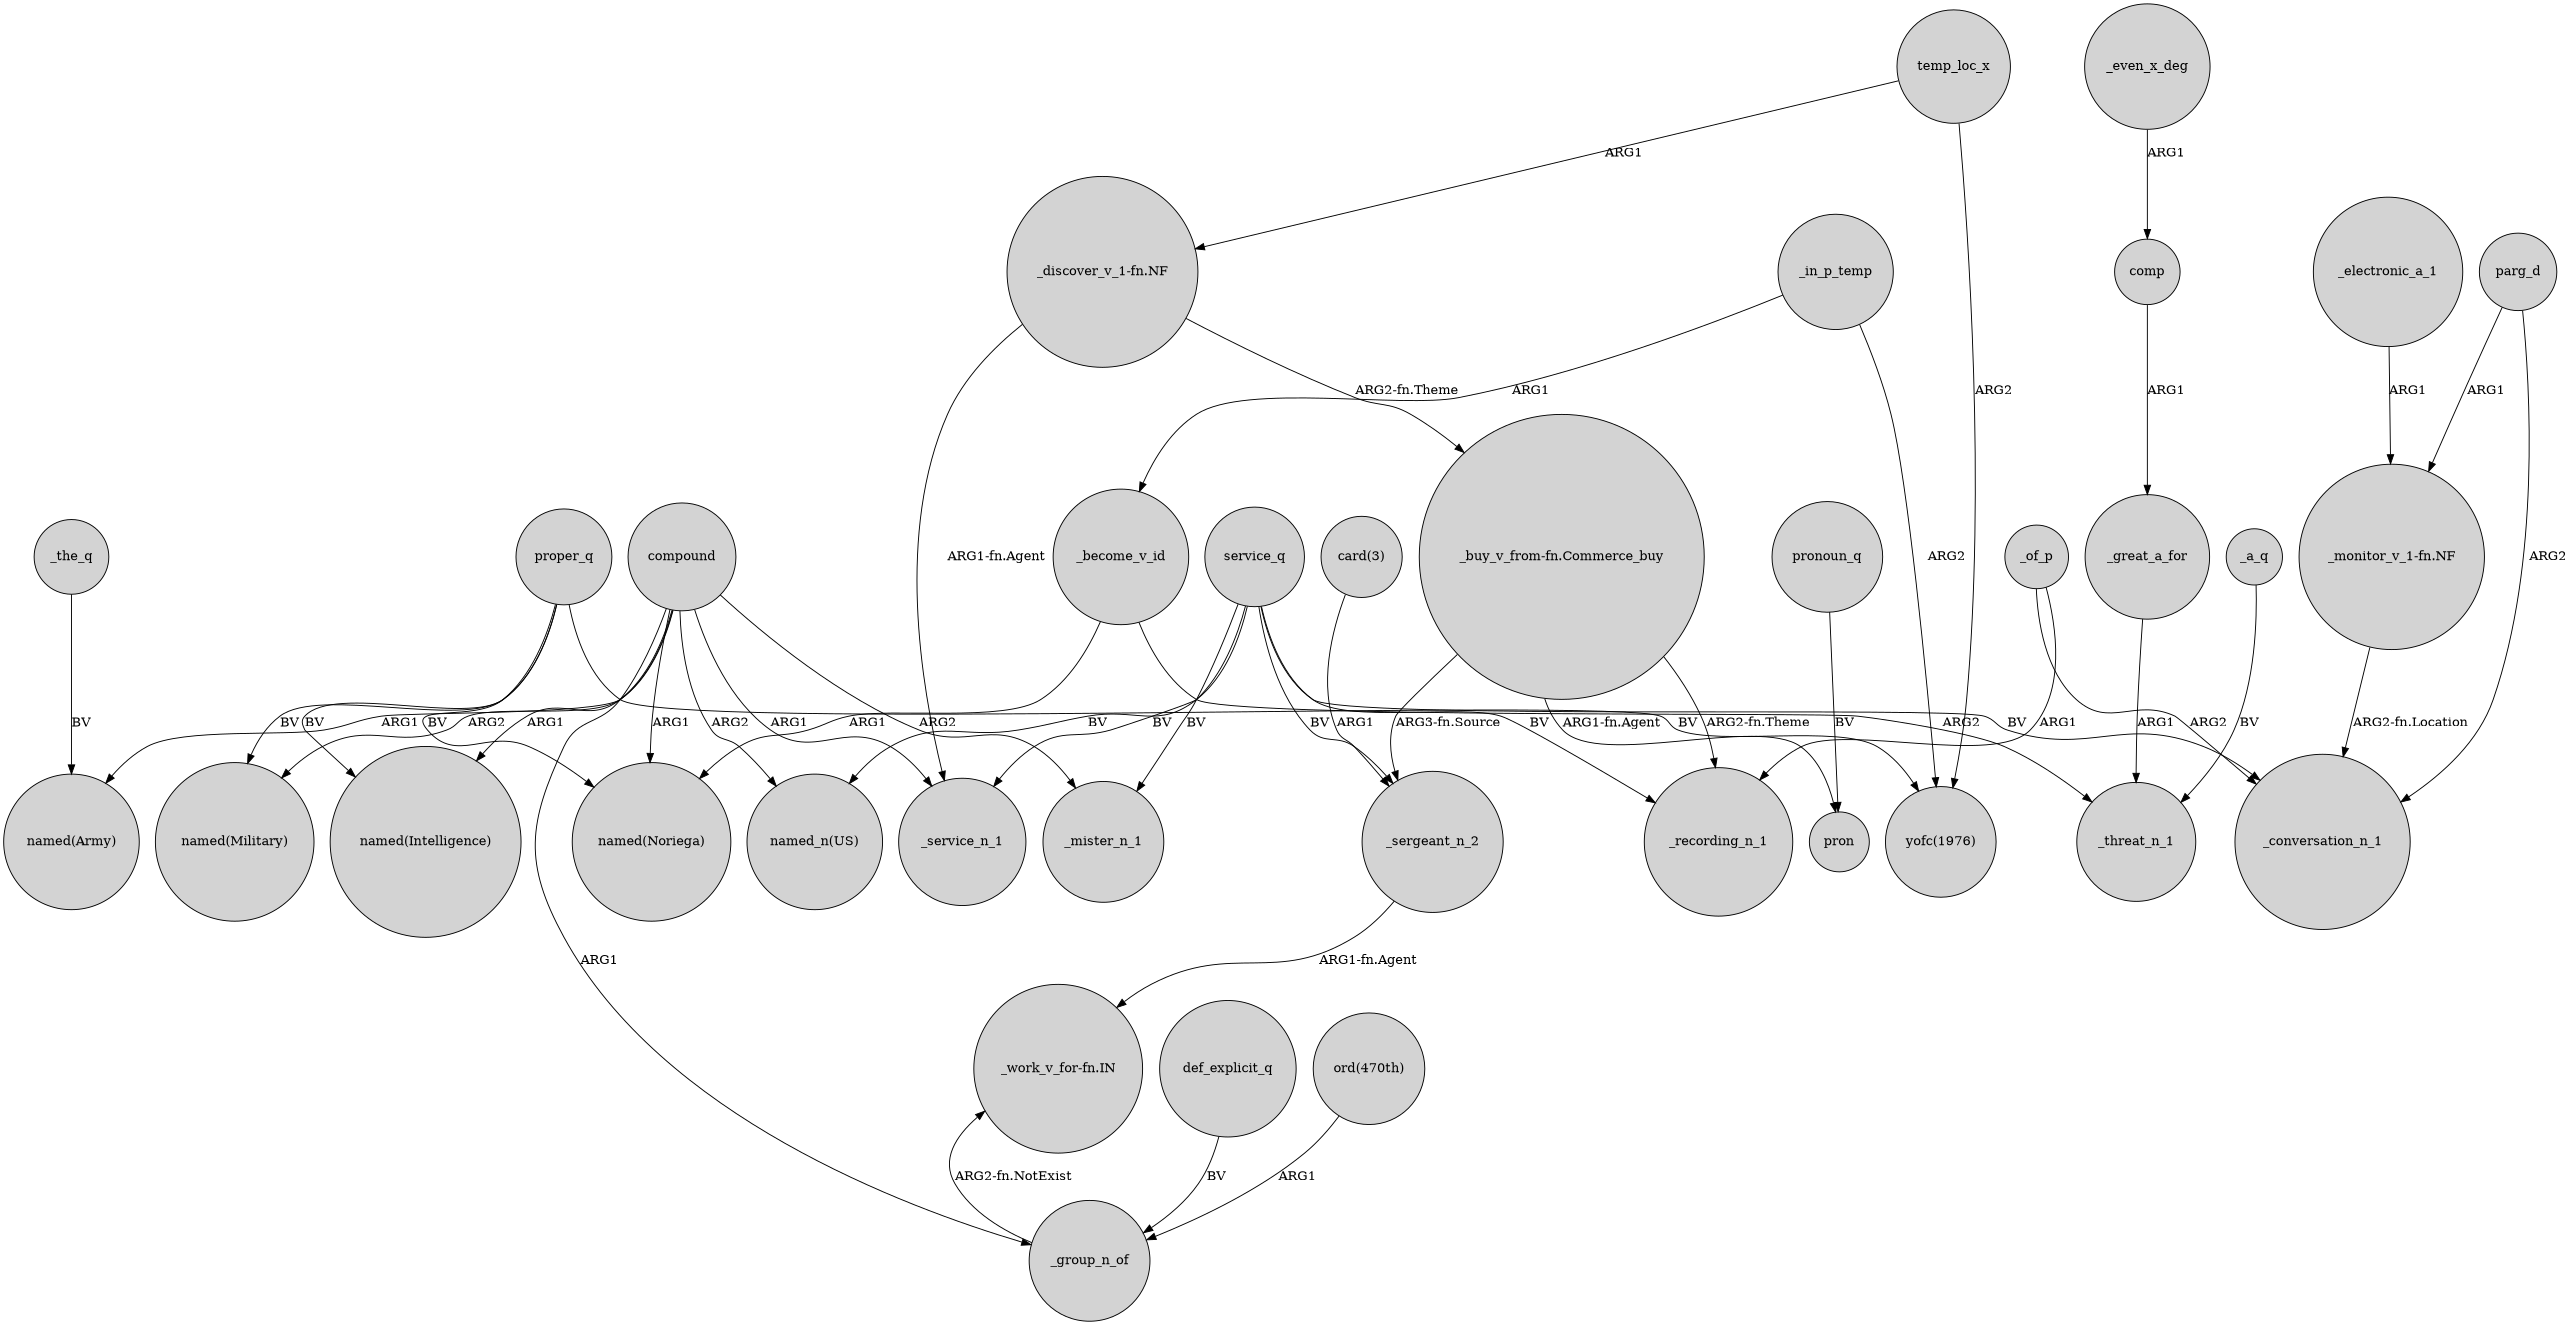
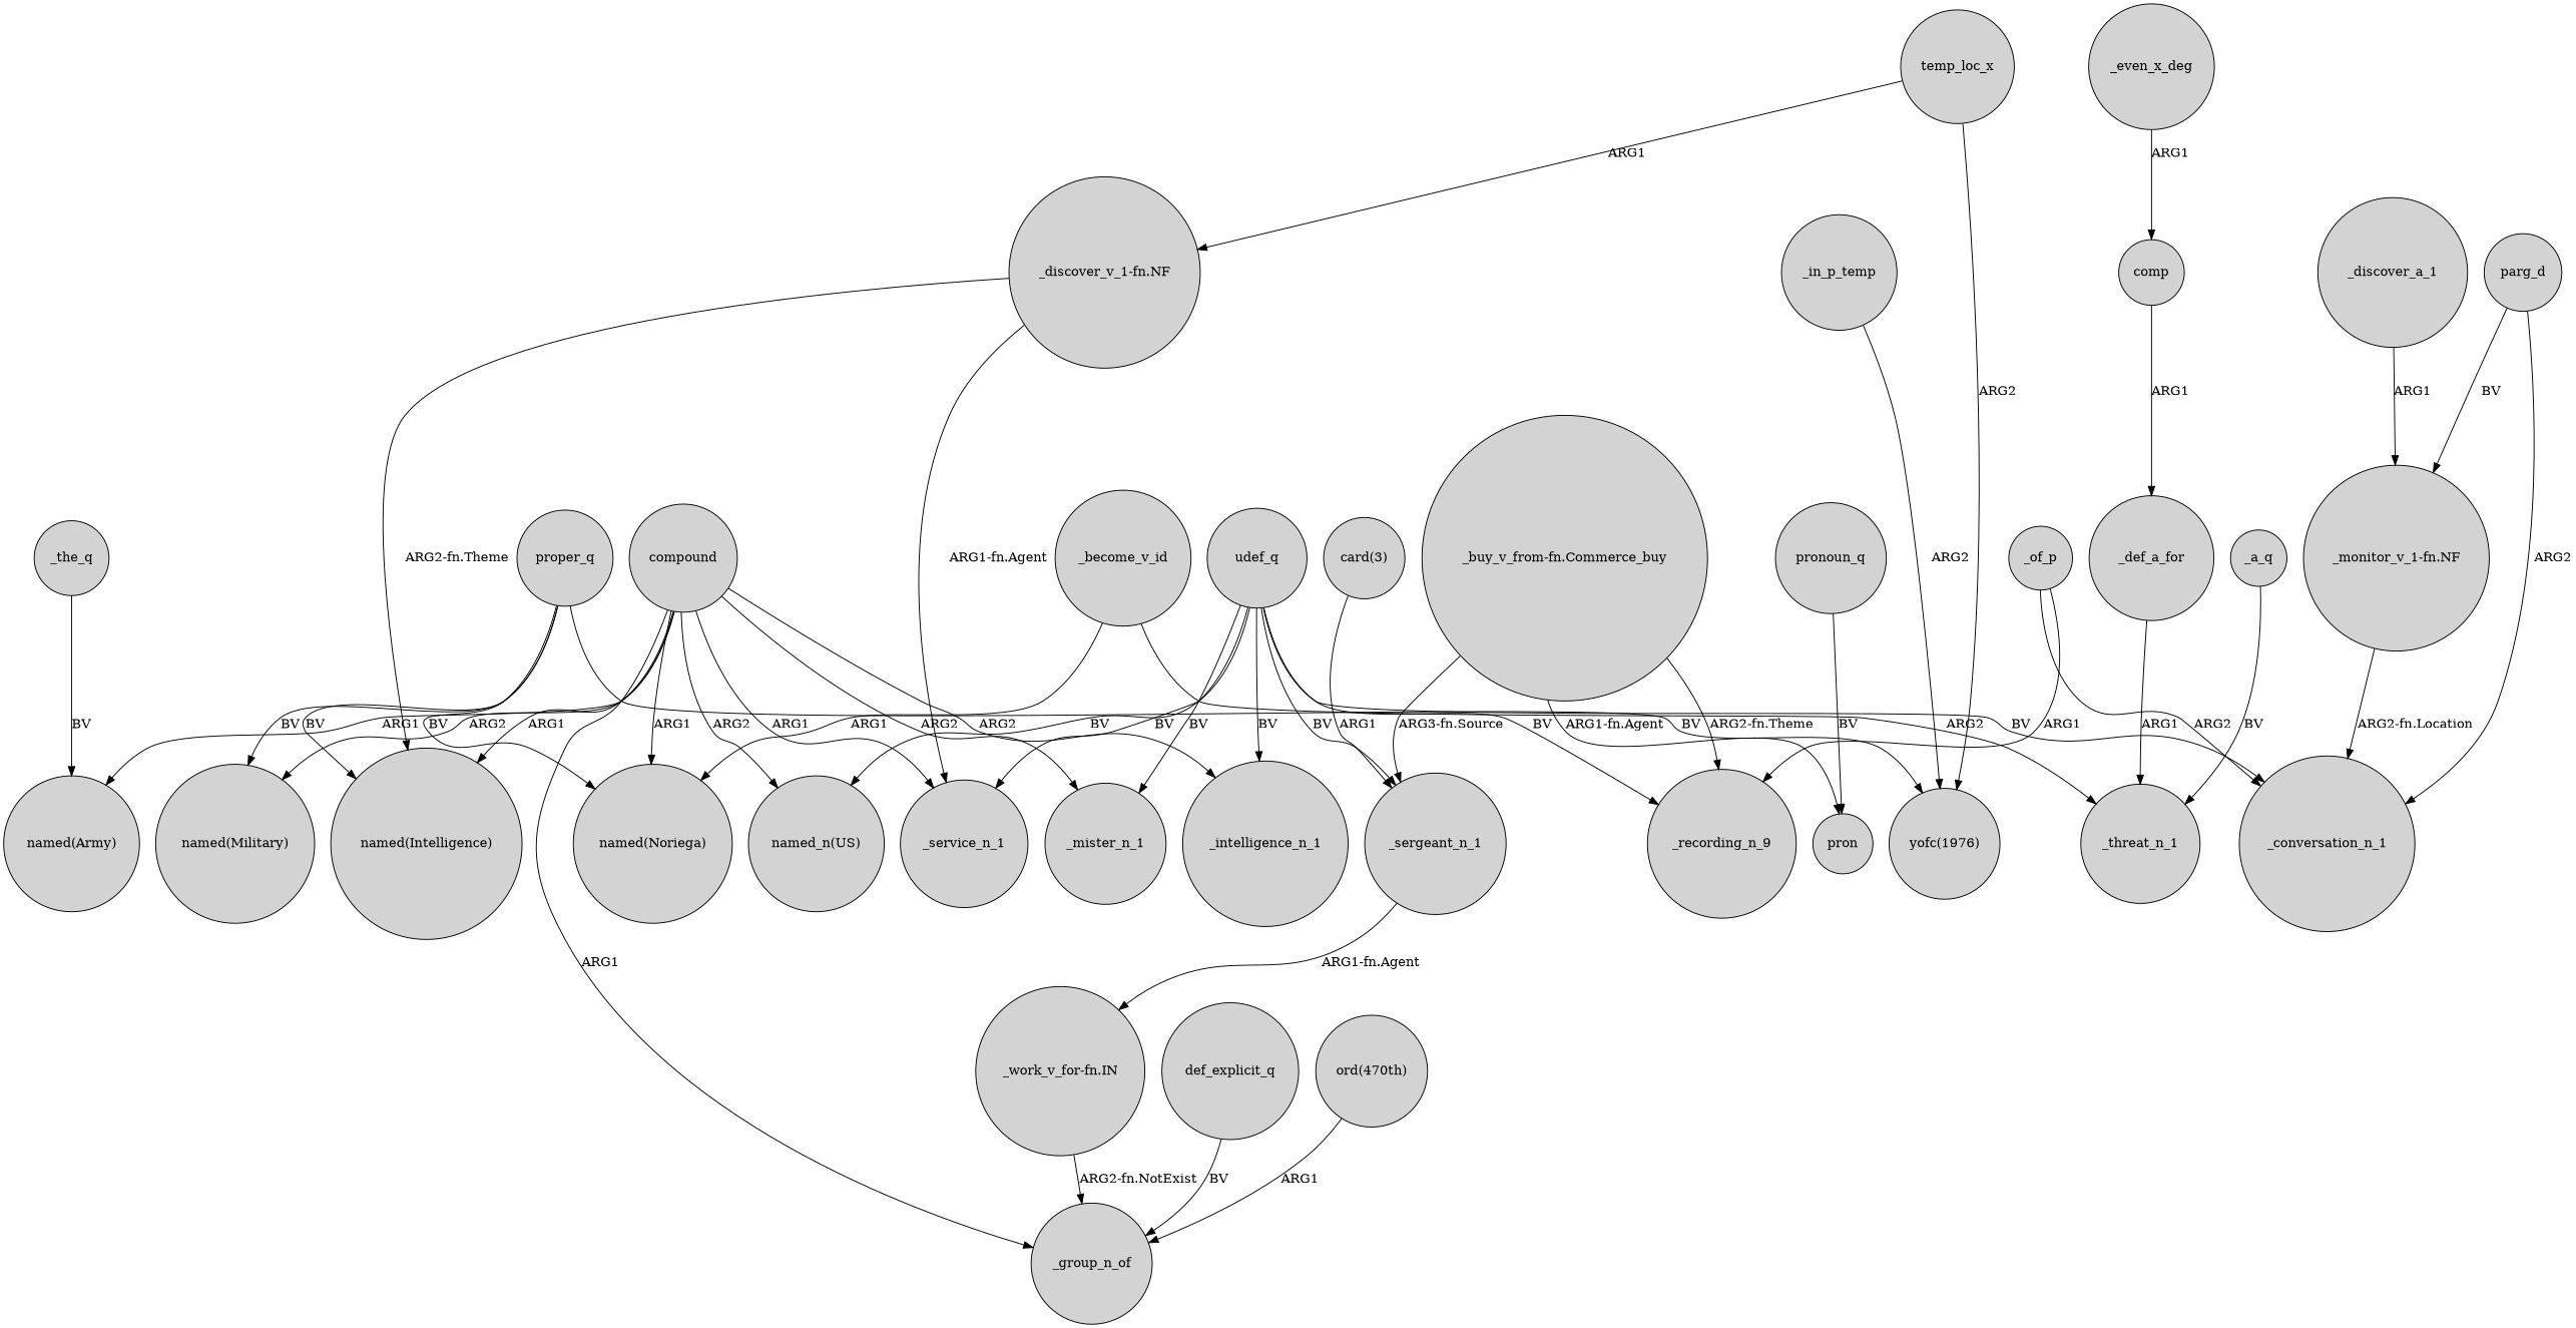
  digraph {
    node [shape=circle style=filled]
-   udef_q [label=service_q]
-   _recording_n_1
+   udef_q
+   _recording_n_1 [label=_recording_n_9]
+   _intelligence_n_1
    "named_n(US)"
-   _sergeant_n_1 [label=_sergeant_n_2]
+   _sergeant_n_1
    _conversation_n_1
    _mister_n_1
    _service_n_1
    "_work_v_for-fn.IN"
    compound
    "named(Military)"
    _group_n_of
    "named(Noriega)"
    "named(Army)"
    "named(Intelligence)"
-   _electronic_a_1
+   _electronic_a_1 [label=_discover_a_1]
    "_monitor_v_1-fn.NF"
    "_buy_v_from-fn.Commerce_buy"
    pron
    _of_p
    _become_v_id
    _threat_n_1
    _a_q
    _the_q
    def_explicit_q
    proper_q
    "yofc(1976)"
    _in_p_temp
    "ord(470th)"
    comp
-   _great_a_for
+   _great_a_for [label=_def_a_for]
    _even_x_deg
    parg_d
    "_discover_v_1-fn.NF"
    pronoun_q
    temp_loc_x
    "card(3)"
    udef_q -> _recording_n_1 [label=BV]
+   udef_q -> _intelligence_n_1 [label=BV]
    udef_q -> "named_n(US)" [label=BV]
    udef_q -> _sergeant_n_1 [label=BV]
    udef_q -> _conversation_n_1 [label=BV]
    udef_q -> _mister_n_1 [label=BV]
    udef_q -> _service_n_1 [label=BV]
    _sergeant_n_1 -> "_work_v_for-fn.IN" [label="ARG1-fn.Agent"]
-   _group_n_of -> "_work_v_for-fn.IN" [label="ARG2-fn.NotExist"]
+   "_work_v_for-fn.IN" -> _group_n_of [label="ARG2-fn.NotExist"]
+   compound -> _intelligence_n_1 [label=ARG2]
    compound -> "named_n(US)" [label=ARG2]
    compound -> _mister_n_1 [label=ARG2]
    compound -> _service_n_1 [label=ARG1]
    compound -> "named(Military)" [label=ARG2]
    compound -> _group_n_of [label=ARG1]
    compound -> "named(Noriega)" [label=ARG1]
    compound -> "named(Army)" [label=ARG1]
    compound -> "named(Intelligence)" [label=ARG1]
    _electronic_a_1 -> "_monitor_v_1-fn.NF" [label=ARG1]
    "_monitor_v_1-fn.NF" -> _conversation_n_1 [label="ARG2-fn.Location"]
    "_buy_v_from-fn.Commerce_buy" -> _recording_n_1 [label="ARG2-fn.Theme"]
    "_buy_v_from-fn.Commerce_buy" -> _sergeant_n_1 [label="ARG3-fn.Source"]
    "_buy_v_from-fn.Commerce_buy" -> pron [label="ARG1-fn.Agent"]
    _of_p -> _recording_n_1 [label=ARG1]
    _of_p -> _conversation_n_1 [label=ARG2]
    _become_v_id -> "named(Noriega)" [label=ARG1]
    _become_v_id -> _threat_n_1 [label=ARG2]
    _a_q -> _threat_n_1 [label=BV]
    _the_q -> "named(Army)" [label=BV]
    def_explicit_q -> _group_n_of [label=BV]
    proper_q -> "named(Military)" [label=BV]
    proper_q -> "named(Noriega)" [label=BV]
    proper_q -> "named(Intelligence)" [label=BV]
    proper_q -> "yofc(1976)" [label=BV]
-   _in_p_temp -> _become_v_id [label=ARG1]
    _in_p_temp -> "yofc(1976)" [label=ARG2]
    "ord(470th)" -> _group_n_of [label=ARG1]
    comp -> _great_a_for [label=ARG1]
    _great_a_for -> _threat_n_1 [label=ARG1]
    _even_x_deg -> comp [label=ARG1]
    parg_d -> _conversation_n_1 [label=ARG2]
-   parg_d -> "_monitor_v_1-fn.NF" [label=ARG1]
+   parg_d -> "_monitor_v_1-fn.NF" [label=BV]
    "_discover_v_1-fn.NF" -> _service_n_1 [label="ARG1-fn.Agent"]
-   "_discover_v_1-fn.NF" -> "_buy_v_from-fn.Commerce_buy" [label="ARG2-fn.Theme"]
+   "_discover_v_1-fn.NF" -> "named(Intelligence)" [label="ARG2-fn.Theme"]
    pronoun_q -> pron [label=BV]
    temp_loc_x -> "yofc(1976)" [label=ARG2]
    temp_loc_x -> "_discover_v_1-fn.NF" [label=ARG1]
    "card(3)" -> _sergeant_n_1 [label=ARG1]
  }
